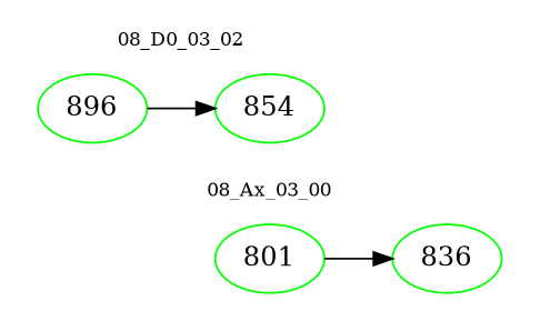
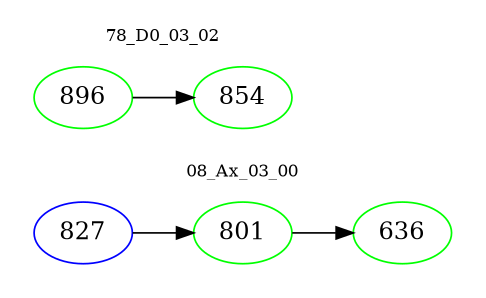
  digraph {
    rankdir=LR
    node [color=green]
    edge [color=black]
+   n1 [color=blue label=827]
    n2 [label=801]
-   n3 [label=836]
+   n3 [label=636]
    n4 [label=896]
    n5 [label=854]
    subgraph cluster_1 {
      color=white
      fontsize=10
      label="08_Ax_03_00"
+     n1
      n2
      n3
    }
    subgraph cluster_2 {
      color=white
      fontsize=10
-     label="08_D0_03_02"
+     label="78_D0_03_02"
      n4
      n5
    }
+   n1 -> n2
    n2 -> n3
    n4 -> n5
  }
